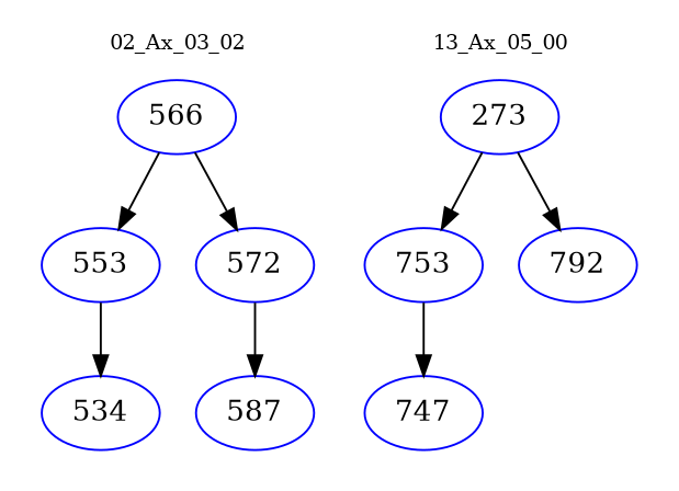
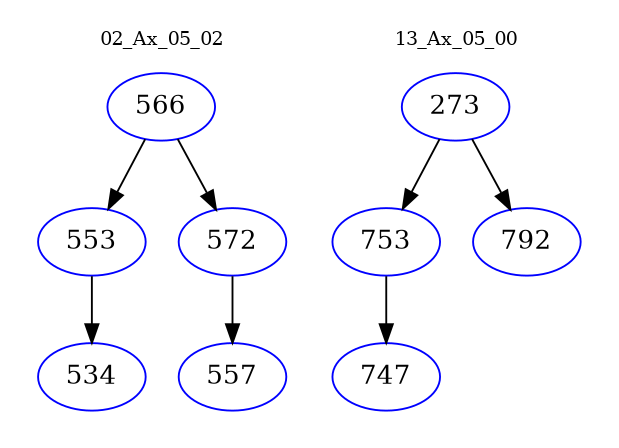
  digraph {
    node [color=blue]
    edge [color=black]
    n1 [label=566]
    n2 [label=553]
    n3 [label=572]
    n4 [label=534]
-   n5 [label=587]
+   n5 [label=557]
    n6 [label=273]
    n7 [label=753]
    n8 [label=792]
    n9 [label=747]
    subgraph cluster_1 {
      color=white
      fontsize=10
-     label="02_Ax_03_02"
+     label="02_Ax_05_02"
      n1
      n2
      n3
      n4
      n5
    }
    subgraph cluster_2 {
      color=white
      fontsize=10
      label="13_Ax_05_00"
      n6
      n7
      n8
      n9
    }
    n1 -> n2
    n1 -> n3
    n2 -> n4
    n3 -> n5
    n6 -> n7
    n6 -> n8
    n7 -> n9
  }
